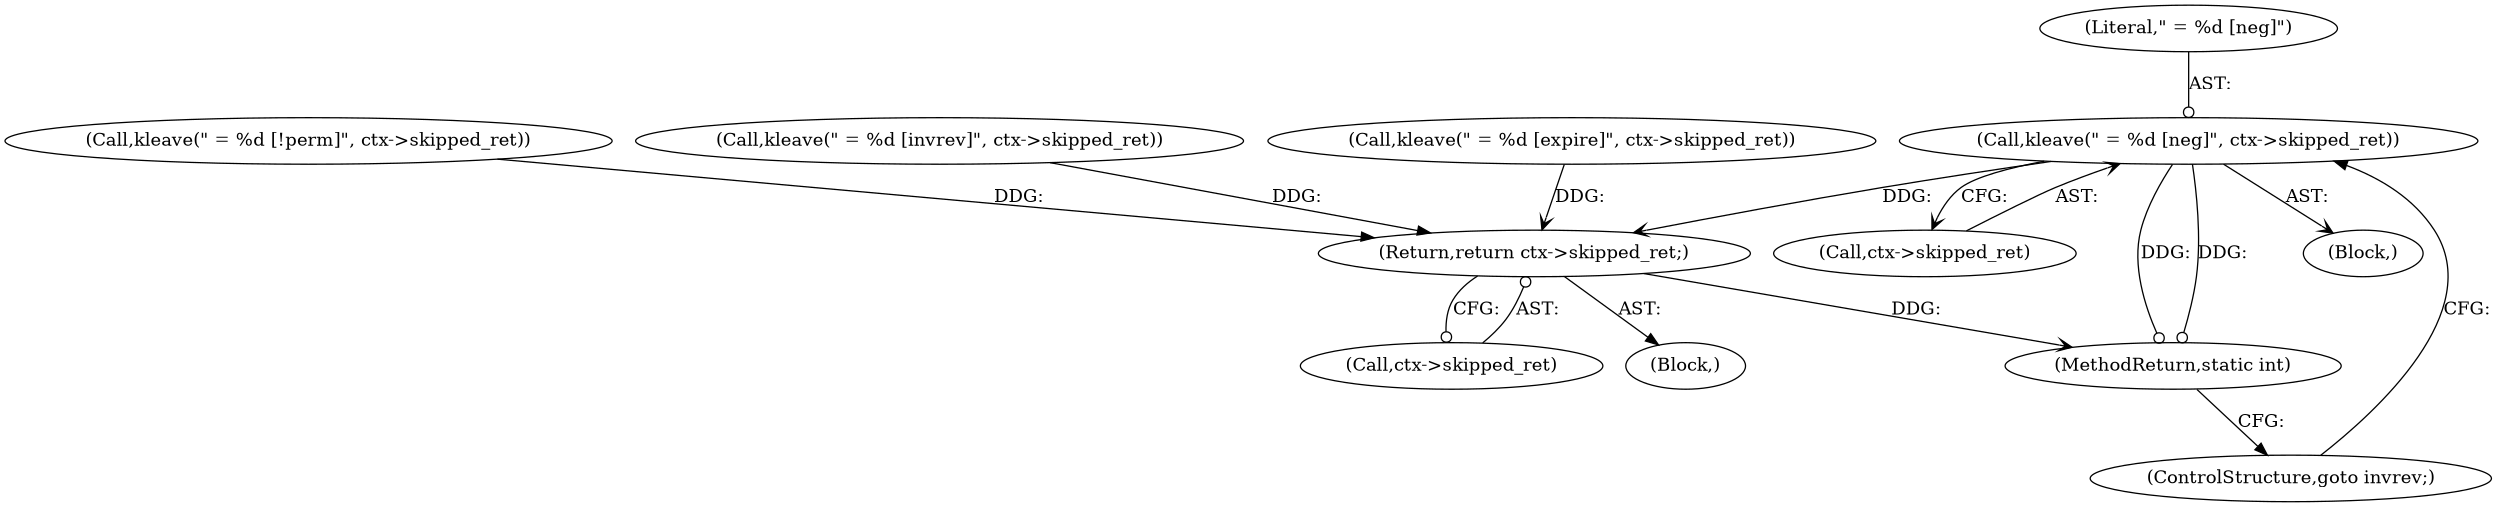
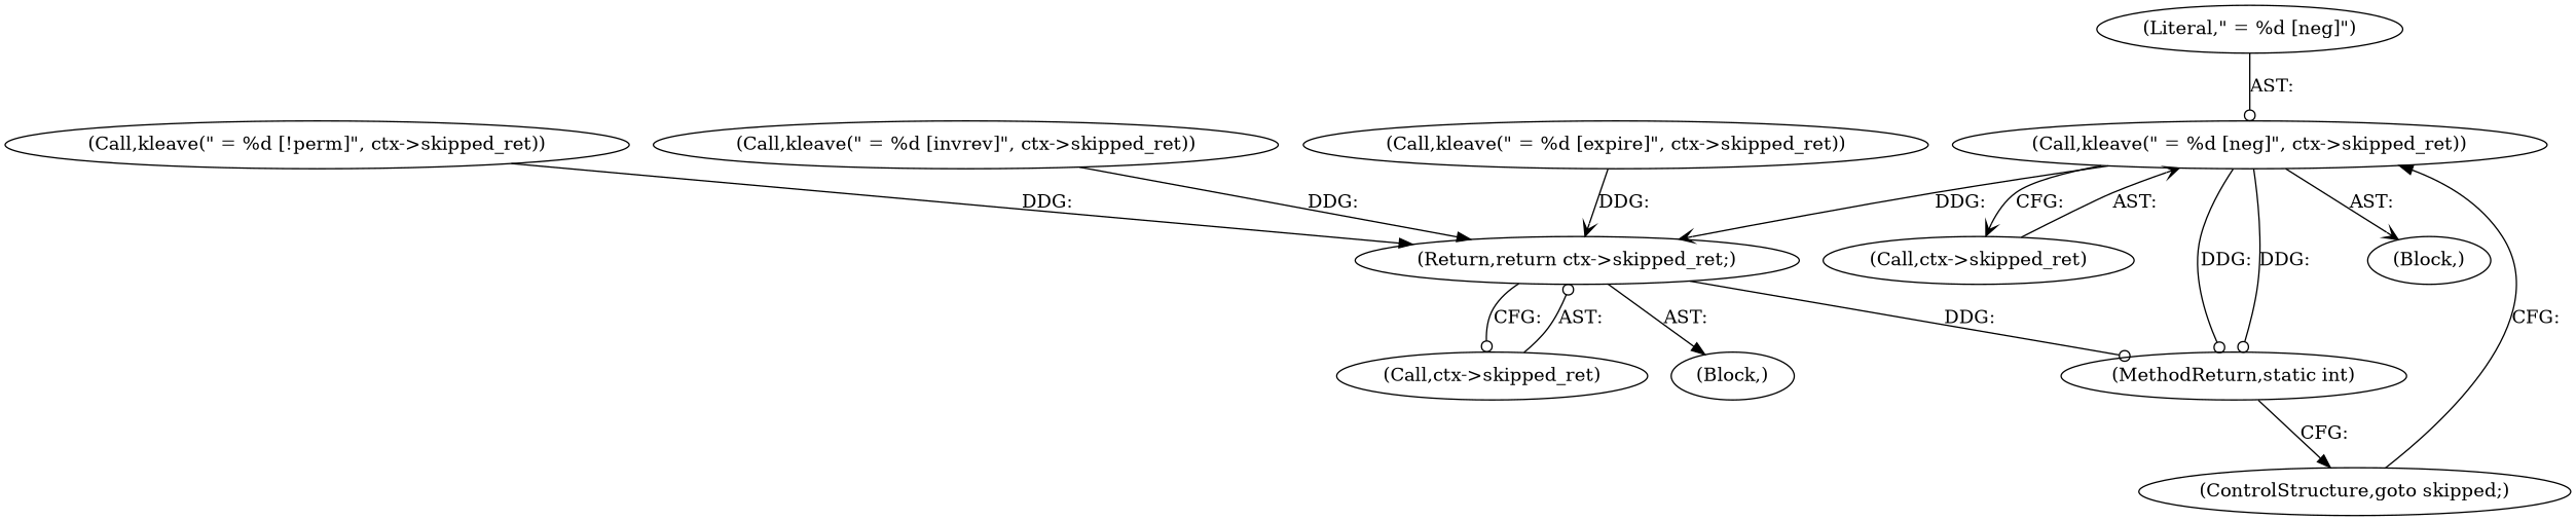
  digraph {
    edge [arrowhead=odot]
    n1 [label="(Call,kleave(\" = %d [neg]\", ctx->skipped_ret))"]
    n2 [label="(Return,return ctx->skipped_ret;)"]
    n3 [label="(Call,ctx->skipped_ret)"]
    n4 [label="(MethodReturn,static int)"]
    n5 [label="(Block,)"]
    n6 [label="(Call,ctx->skipped_ret)"]
    n7 [label="(Block,)"]
-   n8 [label="(ControlStructure,goto invrev;)"]
+   n8 [label="(ControlStructure,goto skipped;)"]
    n9 [label="(Literal,\" = %d [neg]\")"]
    n10 [label="(Call,kleave(\" = %d [!perm]\", ctx->skipped_ret))"]
    n11 [label="(Call,kleave(\" = %d [invrev]\", ctx->skipped_ret))"]
    n12 [label="(Call,kleave(\" = %d [expire]\", ctx->skipped_ret))"]
    n1 -> n2 [arrowhead=vee label="DDG: "]
    n1 -> n3 [arrowhead=vee label="CFG: "]
    n1 -> n4 [label="DDG: "]
    n1 -> n4 [label="DDG: "]
    n1 -> n5 [arrowhead=vee label="AST: "]
-   n2 -> n4 [arrowhead=vee label="DDG: "]
+   n2 -> n4 [label="DDG: "]
    n2 -> n6 [label="CFG: "]
    n2 -> n7 [arrowhead=normal label="AST: "]
    n3 -> n1 [arrowhead=vee label="AST: "]
    n4 -> n8 [arrowhead=normal label="CFG: "]
    n6 -> n2 [label="AST: "]
    n8 -> n1 [arrowhead=normal label="CFG: "]
    n9 -> n1 [label="AST: "]
    n10 -> n2 [arrowhead=normal label="DDG: "]
    n11 -> n2 [arrowhead=normal label="DDG: "]
    n12 -> n2 [arrowhead=vee label="DDG: "]
  }
